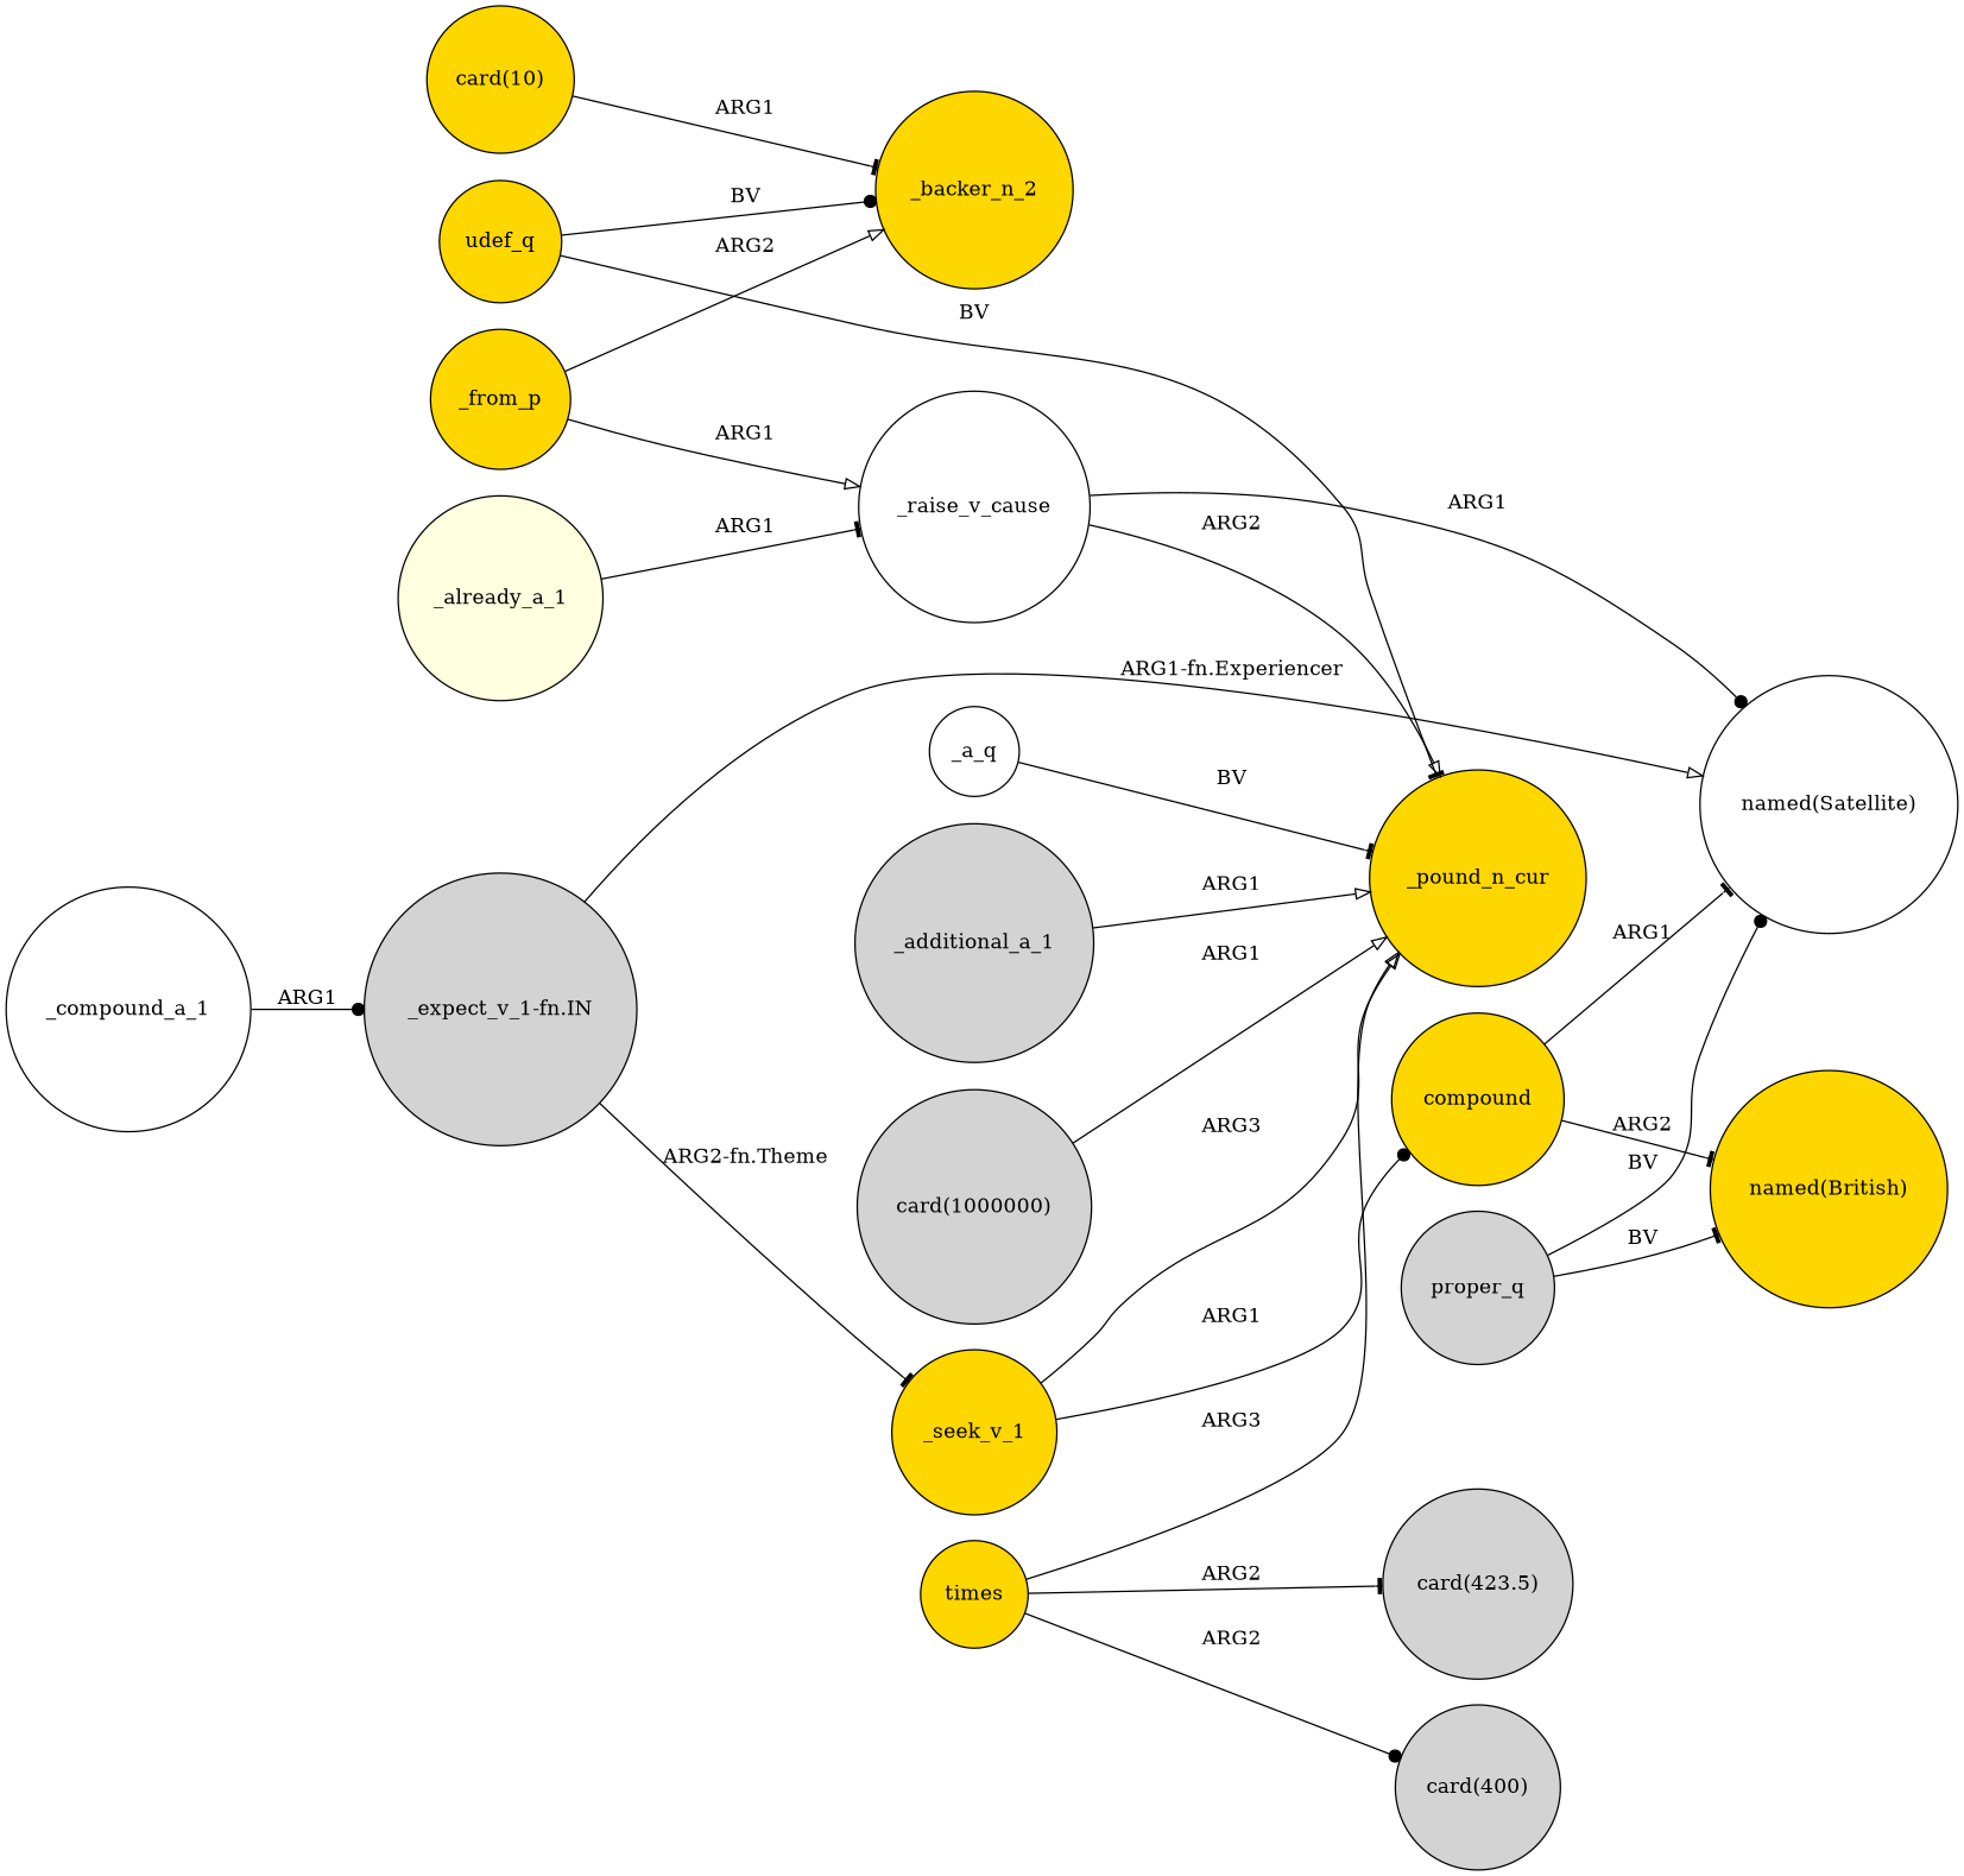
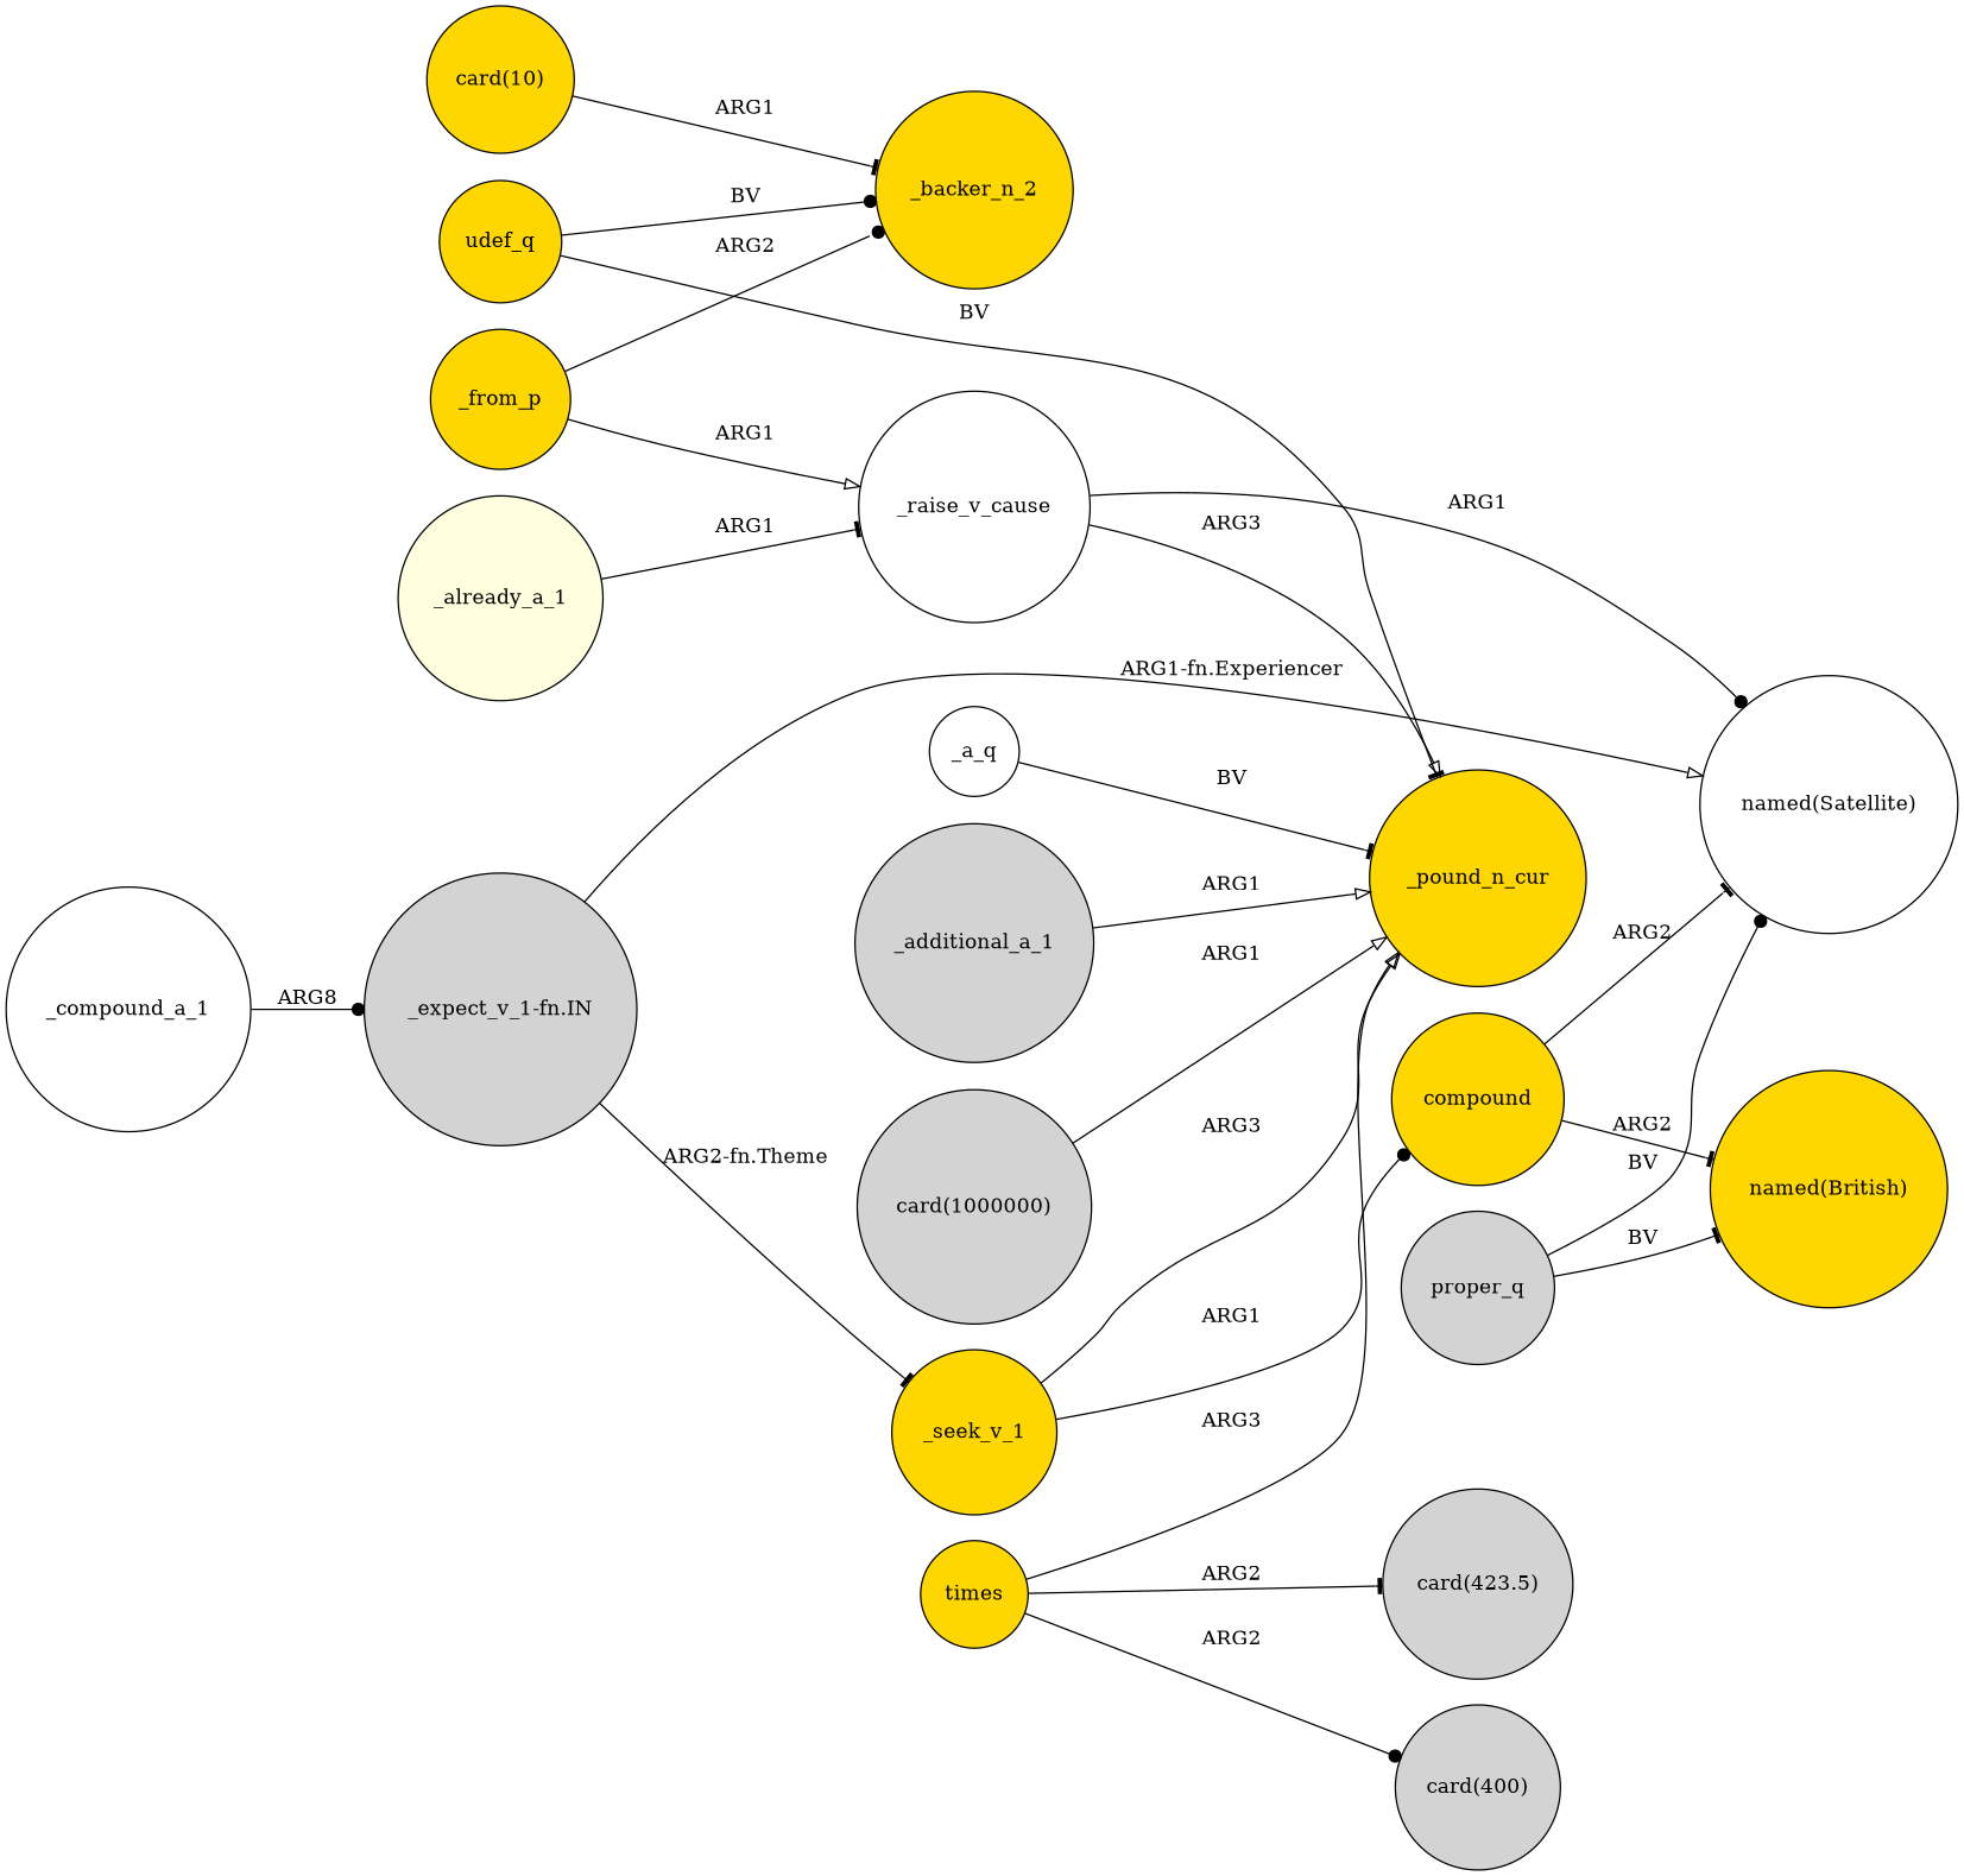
  digraph {
    rankdir=LR
    node [fillcolor=gold shape=circle style=filled]
    edge [arrowhead=tee]
    n1 [label=_backer_n_2]
    "card(10)"
    _raise_v_cause [fillcolor=white]
    "named(Satellite)" [fillcolor=white]
    _pound_n_cur
    n6 [fillcolor=white label=_compound_a_1]
    "_expect_v_1-fn.IN" [fillcolor=lightgrey]
    _seek_v_1
    compound
    times
    "card(400)" [fillcolor=lightgrey]
    "card(423.5)" [fillcolor=lightgrey]
    "card(1000000)" [fillcolor=lightgrey]
    "named(British)"
    proper_q [fillcolor=lightgrey]
    udef_q
    _a_q [fillcolor=white]
    _additional_a_1 [fillcolor=lightgrey]
    _from_p
    _already_a_1 [fillcolor=lightyellow]
    "card(10)" -> n1 [label=ARG1]
    _raise_v_cause -> "named(Satellite)" [arrowhead=dot label=ARG1]
-   _raise_v_cause -> _pound_n_cur [arrowhead=onormal label=ARG2]
-   n6 -> "_expect_v_1-fn.IN" [arrowhead=dot label=ARG1]
+   _raise_v_cause -> _pound_n_cur [arrowhead=onormal label=ARG3]
+   n6 -> "_expect_v_1-fn.IN" [arrowhead=dot label=ARG8]
    "_expect_v_1-fn.IN" -> "named(Satellite)" [arrowhead=onormal label="ARG1-fn.Experiencer"]
    "_expect_v_1-fn.IN" -> _seek_v_1 [label="ARG2-fn.Theme"]
    _seek_v_1 -> _pound_n_cur [arrowhead=onormal label=ARG3]
    _seek_v_1 -> compound [arrowhead=dot label=ARG1]
-   compound -> "named(Satellite)" [label=ARG1]
+   compound -> "named(Satellite)" [label=ARG2]
    compound -> "named(British)" [label=ARG2]
    times -> _pound_n_cur [arrowhead=onormal label=ARG3]
    times -> "card(400)" [arrowhead=dot label=ARG2]
    times -> "card(423.5)" [label=ARG2]
    "card(1000000)" -> _pound_n_cur [arrowhead=onormal label=ARG1]
    proper_q -> "named(Satellite)" [arrowhead=dot label=BV]
    proper_q -> "named(British)" [label=BV]
    udef_q -> n1 [arrowhead=dot label=BV]
    udef_q -> _pound_n_cur [label=BV]
    _a_q -> _pound_n_cur [label=BV]
    _additional_a_1 -> _pound_n_cur [arrowhead=onormal label=ARG1]
-   _from_p -> n1 [arrowhead=onormal label=ARG2]
+   _from_p -> n1 [arrowhead=dot label=ARG2]
    _from_p -> _raise_v_cause [arrowhead=onormal label=ARG1]
    _already_a_1 -> _raise_v_cause [label=ARG1]
  }
